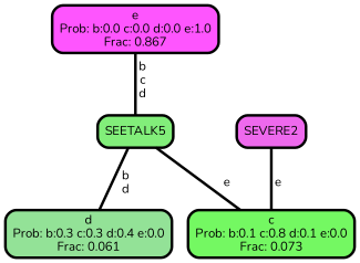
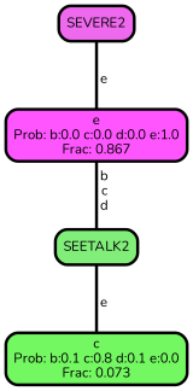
  graph {
    fontname=Nunito
    ranksep="0 equally"
    splines=straight
    node [color=black fontcolor=black fontname=Nunito penwidth=3 shape=box style="filled, rounded"]
    edge [color=black fontname=Nunito penwidth=3]
    n1 [fillcolor="#74f862" label="c\nProb: b:0.1 c:0.8 d:0.1 e:0.0\nFrac: 0.073"]
-   n2 [fillcolor="#82ee7a" label=SEETALK5]
-   n3 [fillcolor="#93e297" label="d\nProb: b:0.3 c:0.3 d:0.4 e:0.0\nFrac: 0.061"]
+   n2 [fillcolor="#82ee7a" label=SEETALK2]
    n4 [fillcolor="#ee69ed" label=SEVERE2]
    n5 [fillcolor="#fe55fe" label="e\nProb: b:0.0 c:0.0 d:0.0 e:1.0\nFrac: 0.867"]
    subgraph sub_1 {
      rank=same
    }
    n2 -- n1 [label=" e"]
-   n2 -- n3 [label=" b\n d"]
-   n4 -- n1 [label=" e"]
+   n4 -- n5 [label=" e"]
    n5 -- n2 [label=" b\n c\n d"]
  }
